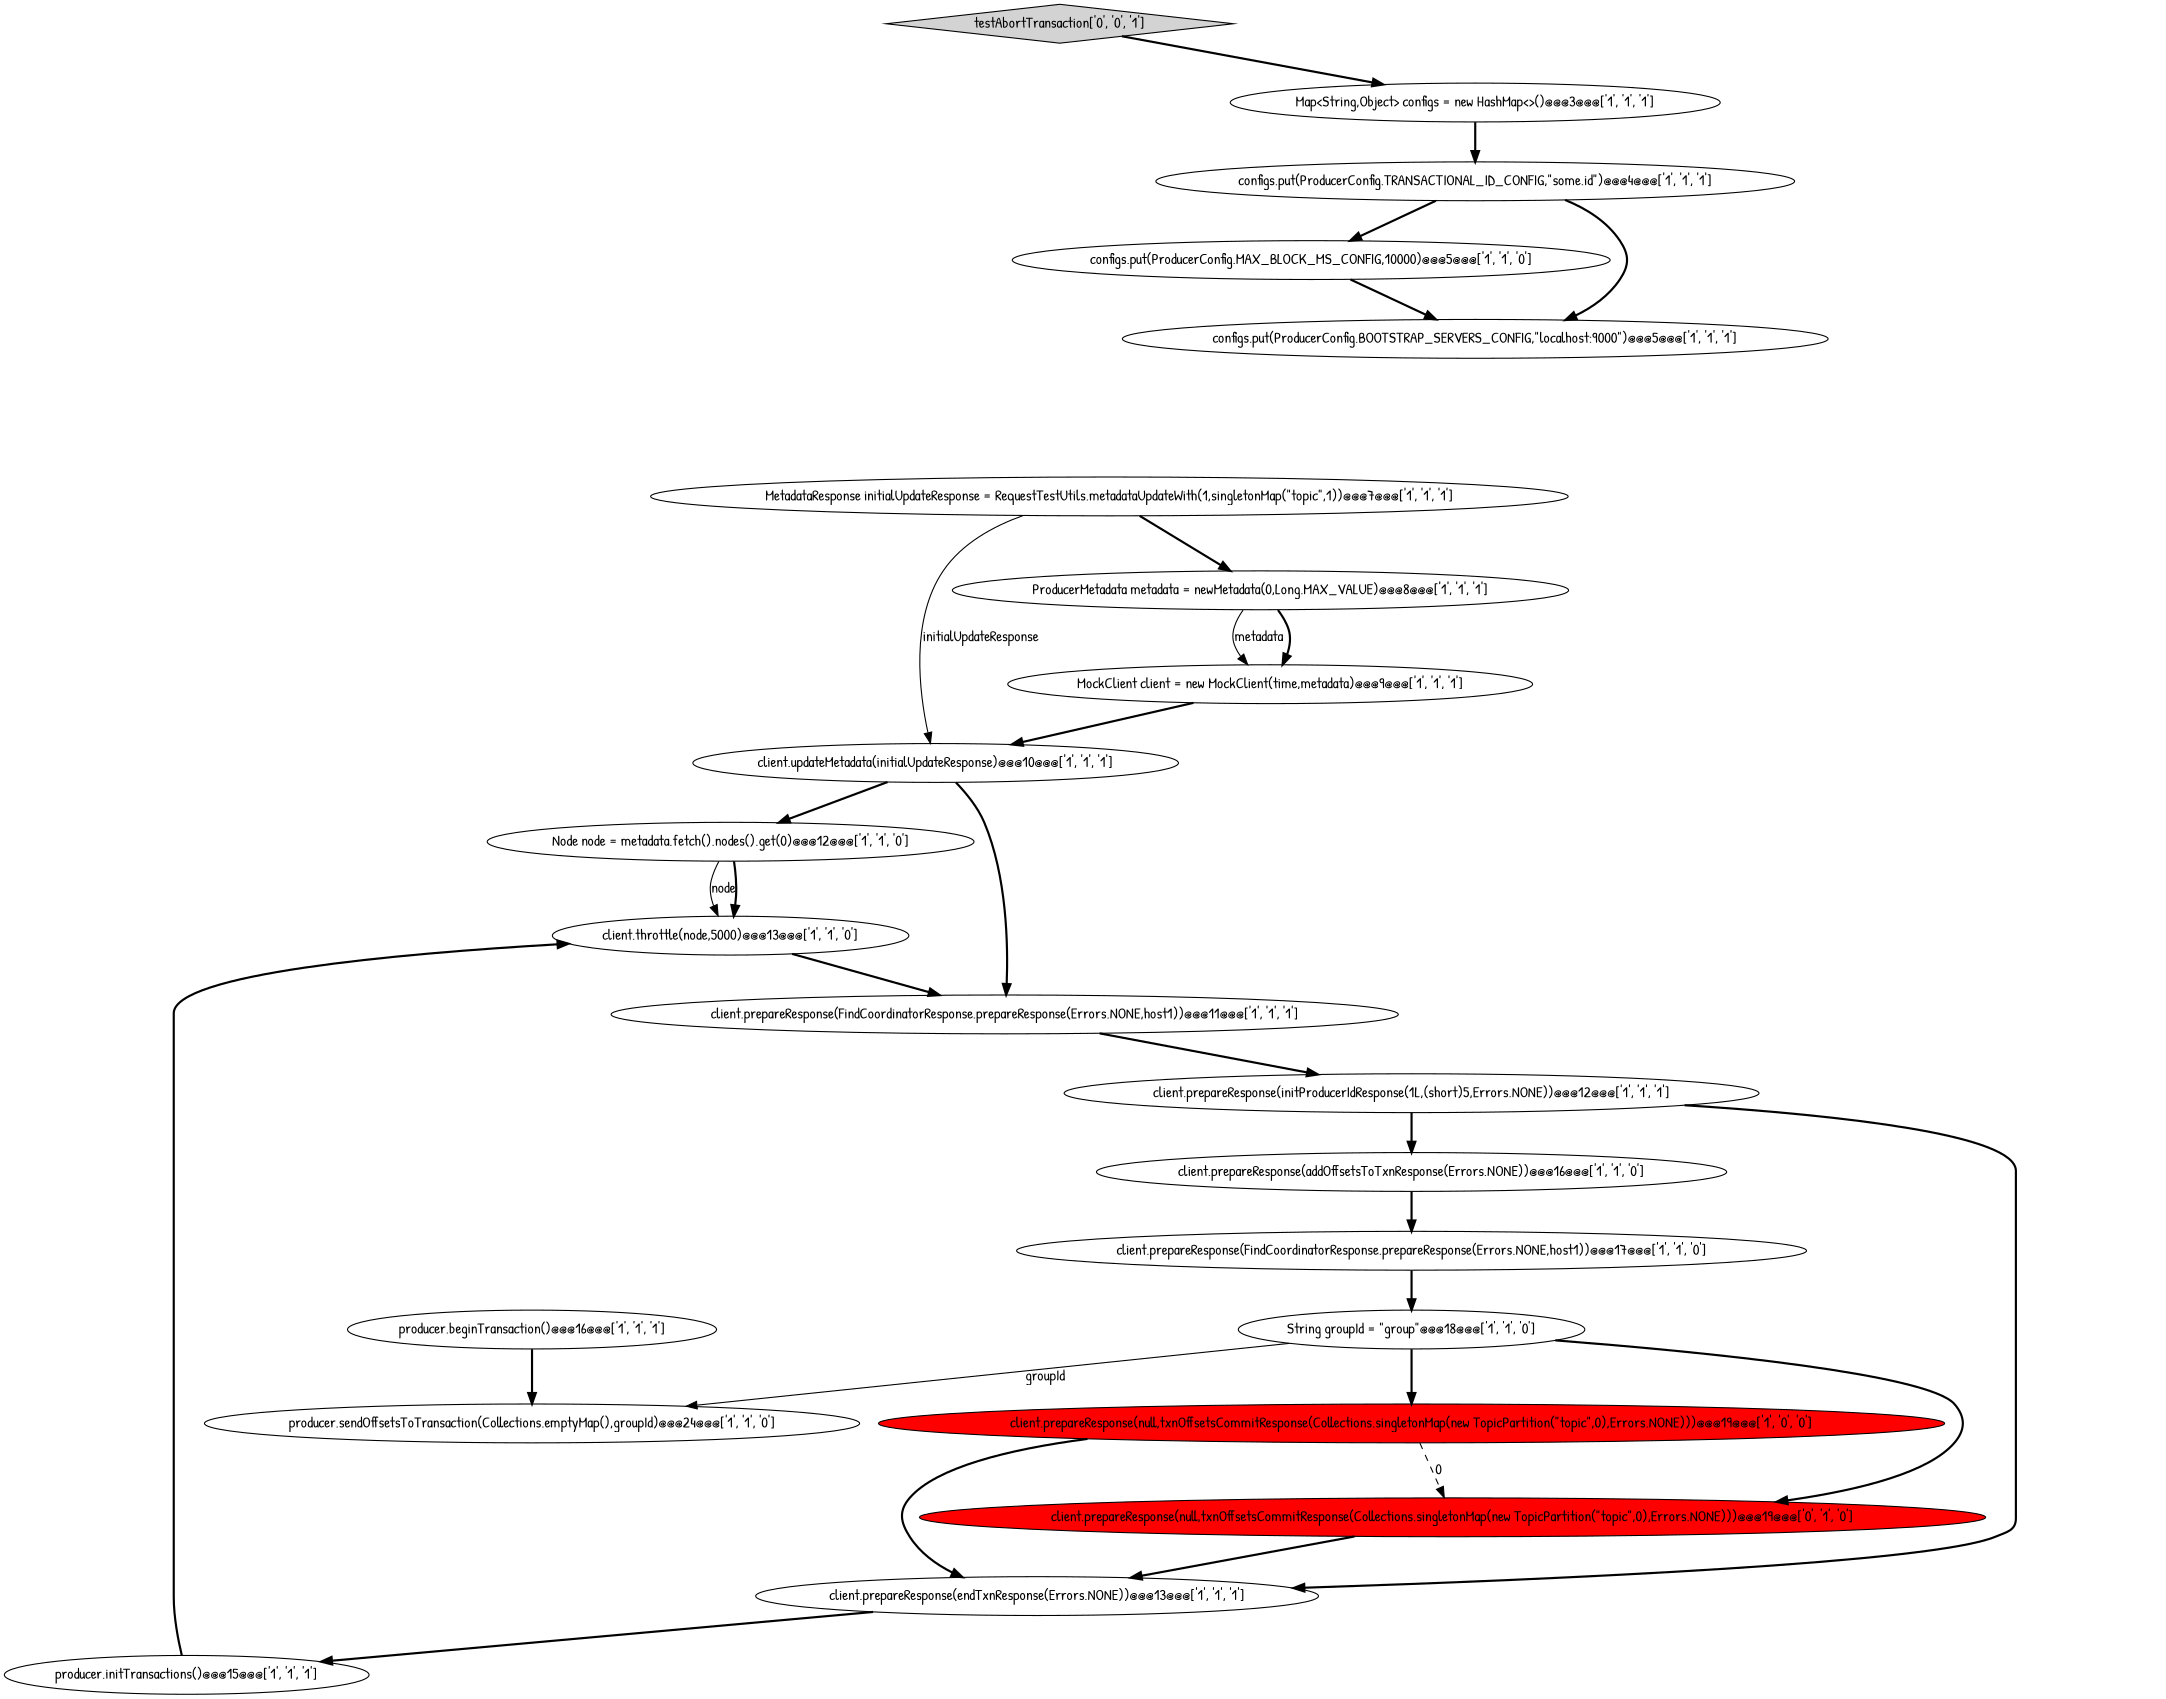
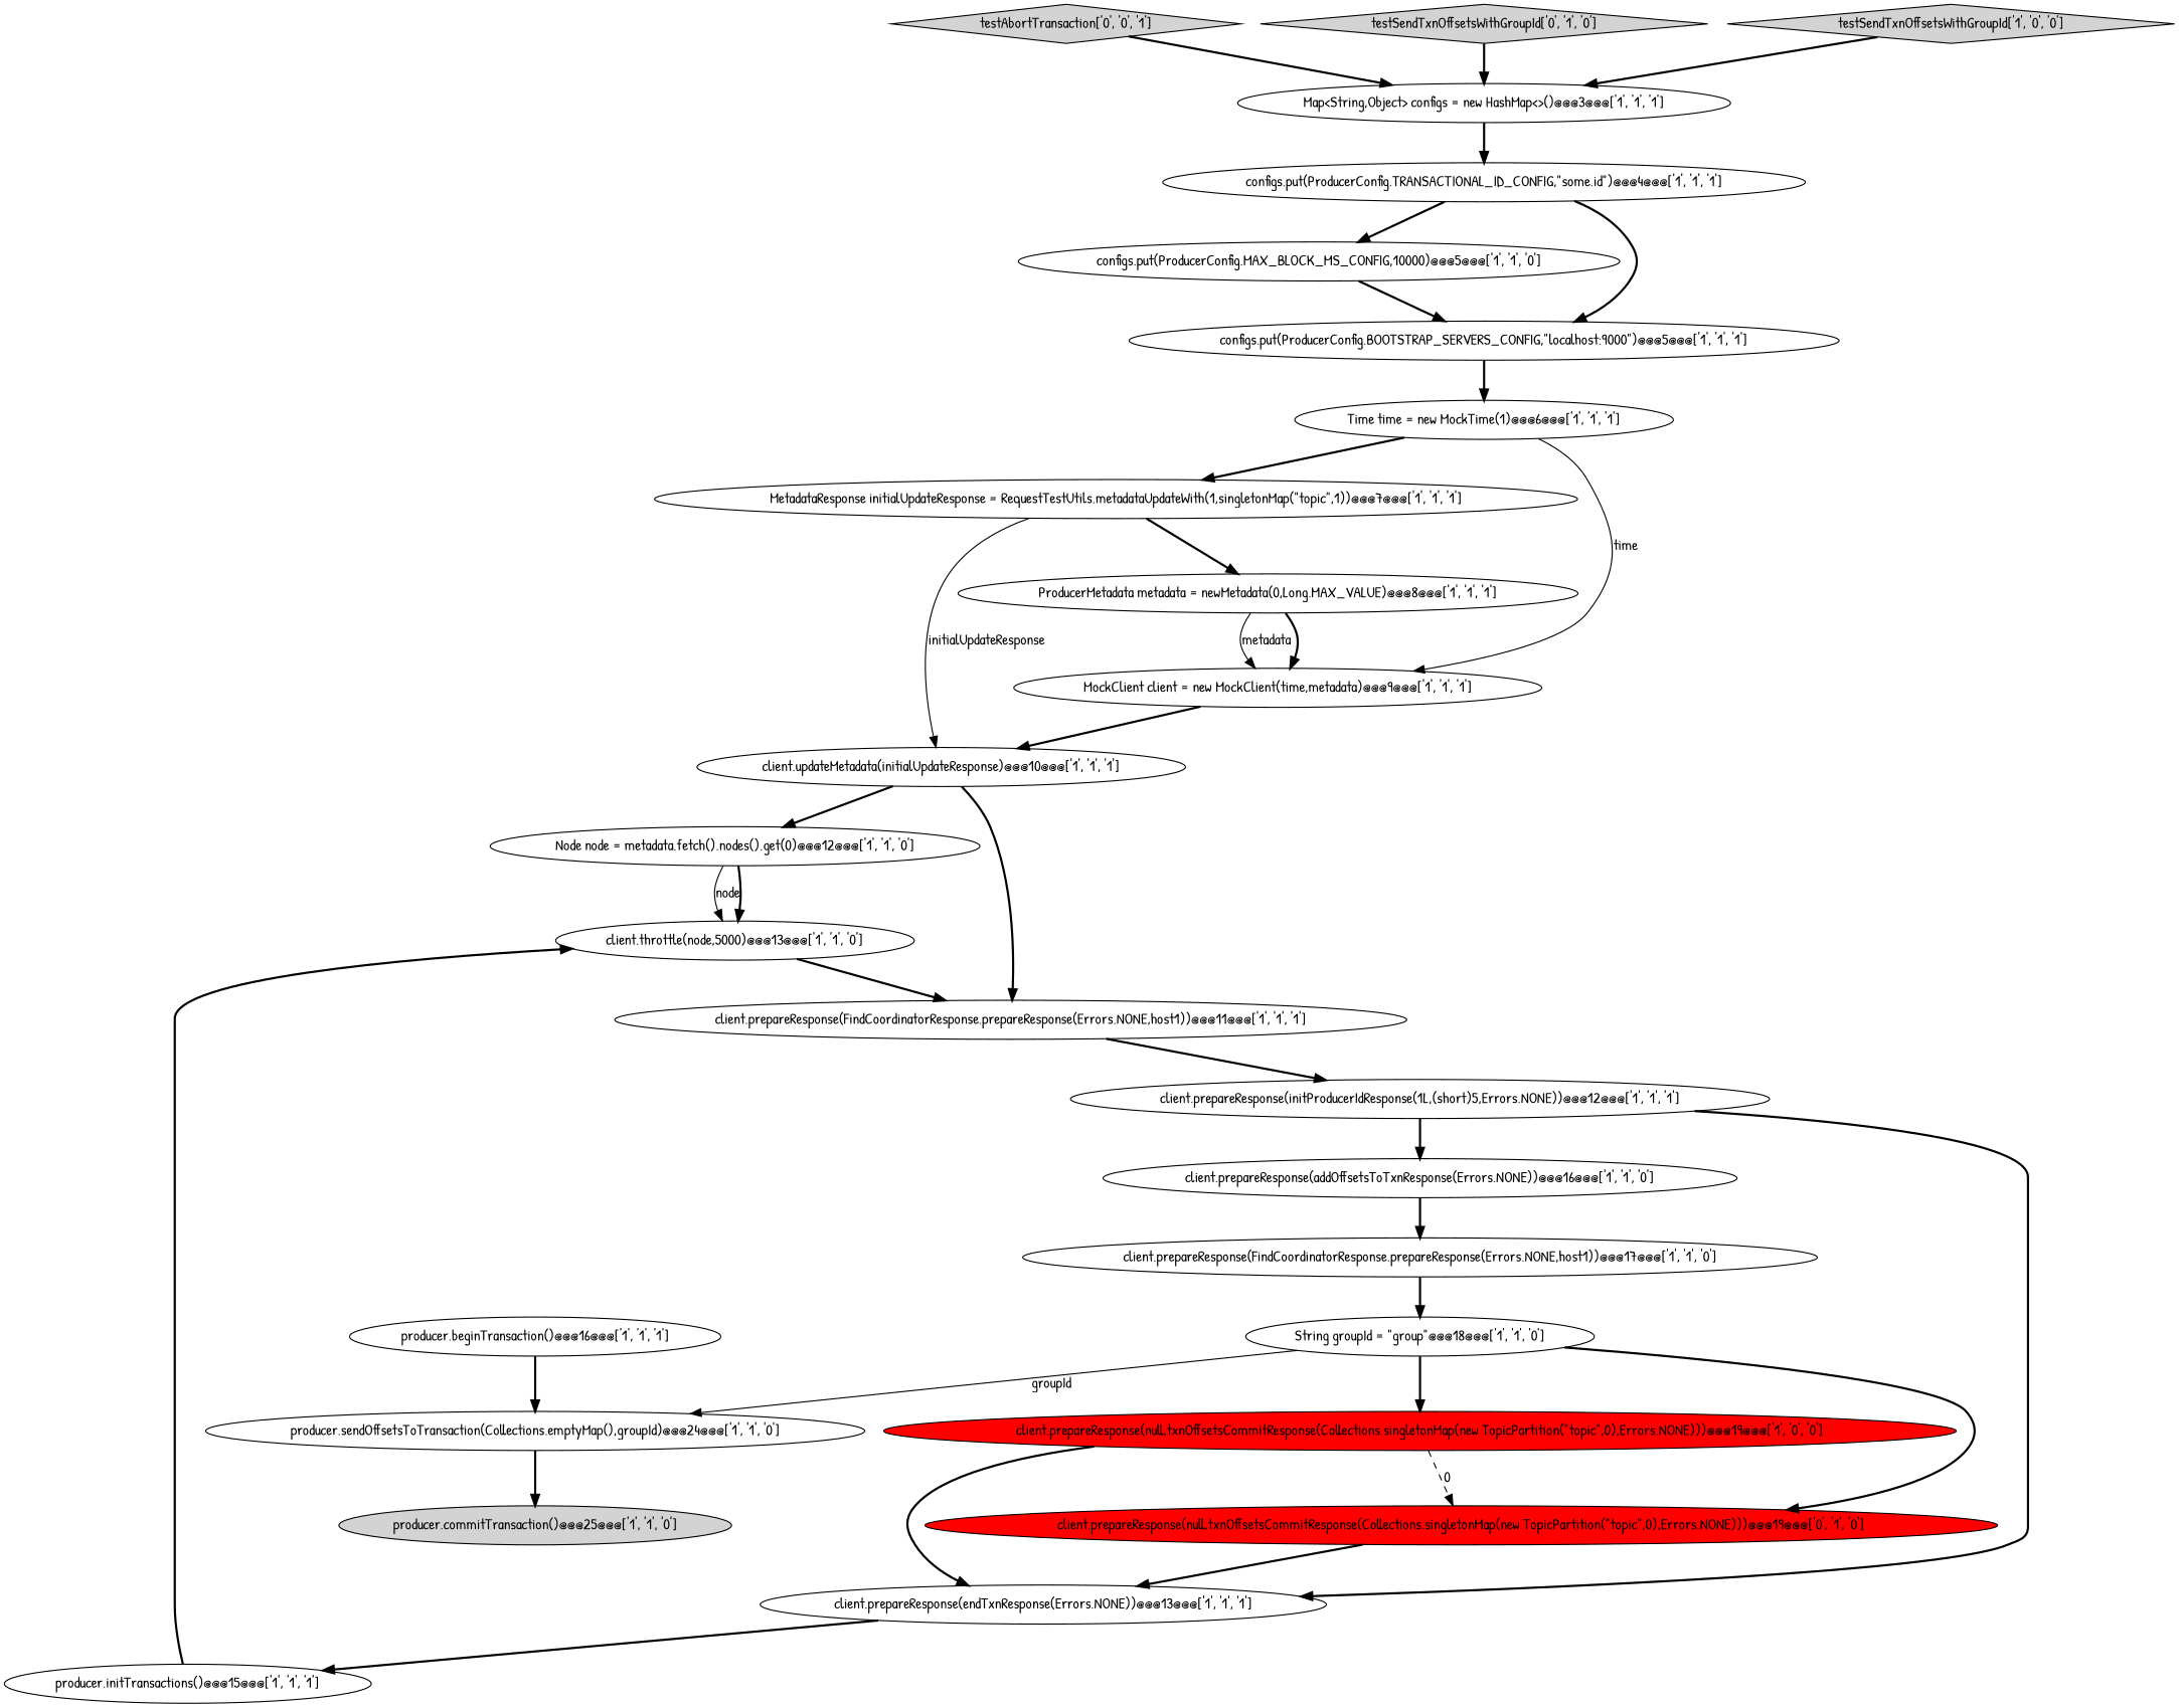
  digraph {
    fontname="Patrick Hand"
    node [fillcolor=white fontname="Patrick Hand" shape=ellipse style=filled]
    edge [fontname="Patrick Hand" style=bold]
    n1 [label="configs.put(ProducerConfig.MAX_BLOCK_MS_CONFIG,10000)@@@5@@@['1', '1', '0']"]
    n2 [label="configs.put(ProducerConfig.BOOTSTRAP_SERVERS_CONFIG,\"localhost:9000\")@@@5@@@['1', '1', '1']"]
+   n3 [label="Time time = new MockTime(1)@@@6@@@['1', '1', '1']"]
    n4 [label="producer.sendOffsetsToTransaction(Collections.emptyMap(),groupId)@@@24@@@['1', '1', '0']"]
+   n5 [fillcolor=lightgray label="producer.commitTransaction()@@@25@@@['1', '1', '0']"]
    n6 [fillcolor=lightgray label="testAbortTransaction['0', '0', '1']" shape=diamond]
    n7 [label="Map<String,Object> configs = new HashMap<>()@@@3@@@['1', '1', '1']"]
    n8 [label="configs.put(ProducerConfig.TRANSACTIONAL_ID_CONFIG,\"some.id\")@@@4@@@['1', '1', '1']"]
    n9 [label="client.prepareResponse(endTxnResponse(Errors.NONE))@@@13@@@['1', '1', '1']"]
    n10 [label="producer.initTransactions()@@@15@@@['1', '1', '1']"]
    n11 [label="client.throttle(node,5000)@@@13@@@['1', '1', '0']"]
+   n12 [fillcolor=lightgray label="testSendTxnOffsetsWithGroupId['0', '1', '0']" shape=diamond]
+   n13 [fillcolor=lightgray label="testSendTxnOffsetsWithGroupId['1', '0', '0']" shape=diamond]
    n14 [fillcolor=red label="client.prepareResponse(null,txnOffsetsCommitResponse(Collections.singletonMap(new TopicPartition(\"topic\",0),Errors.NONE)))@@@19@@@['1', '0', '0']"]
    n15 [fillcolor=red label="client.prepareResponse(null,txnOffsetsCommitResponse(Collections.singletonMap(new TopicPartition(\"topic\",0),Errors.NONE)))@@@19@@@['0', '1', '0']"]
    n16 [label="MockClient client = new MockClient(time,metadata)@@@9@@@['1', '1', '1']"]
    n17 [label="client.updateMetadata(initialUpdateResponse)@@@10@@@['1', '1', '1']"]
    n18 [label="Node node = metadata.fetch().nodes().get(0)@@@12@@@['1', '1', '0']"]
    n19 [label="client.prepareResponse(FindCoordinatorResponse.prepareResponse(Errors.NONE,host1))@@@11@@@['1', '1', '1']"]
    n20 [label="MetadataResponse initialUpdateResponse = RequestTestUtils.metadataUpdateWith(1,singletonMap(\"topic\",1))@@@7@@@['1', '1', '1']"]
    n21 [label="ProducerMetadata metadata = newMetadata(0,Long.MAX_VALUE)@@@8@@@['1', '1', '1']"]
    n22 [label="String groupId = \"group\"@@@18@@@['1', '1', '0']"]
    n23 [label="client.prepareResponse(initProducerIdResponse(1L,(short)5,Errors.NONE))@@@12@@@['1', '1', '1']"]
    n24 [label="client.prepareResponse(FindCoordinatorResponse.prepareResponse(Errors.NONE,host1))@@@17@@@['1', '1', '0']"]
    n25 [label="client.prepareResponse(addOffsetsToTxnResponse(Errors.NONE))@@@16@@@['1', '1', '0']"]
    n26 [label="producer.beginTransaction()@@@16@@@['1', '1', '1']"]
    n1 -> n2
+   n2 -> n3
+   n3 -> n16 [label=time style=solid]
+   n3 -> n20
+   n4 -> n5
    n6 -> n7
    n7 -> n8
    n8 -> n1
    n8 -> n2
    n9 -> n10
    n10 -> n11
    n11 -> n19
+   n12 -> n7
+   n13 -> n7
    n14 -> n9
    n14 -> n15 [label=0 style=dashed]
    n15 -> n9
    n16 -> n17
    n17 -> n18
    n17 -> n19
    n18 -> n11 [label="node" style=solid]
    n18 -> n11
    n19 -> n23
    n20 -> n17 [label=initialUpdateResponse style=solid]
    n20 -> n21
    n21 -> n16
    n21 -> n16 [label=metadata style=solid]
    n22 -> n4 [label=groupId style=solid]
    n22 -> n14
    n22 -> n15
    n23 -> n9
    n23 -> n25
    n24 -> n22
    n25 -> n24
    n26 -> n4
  }
